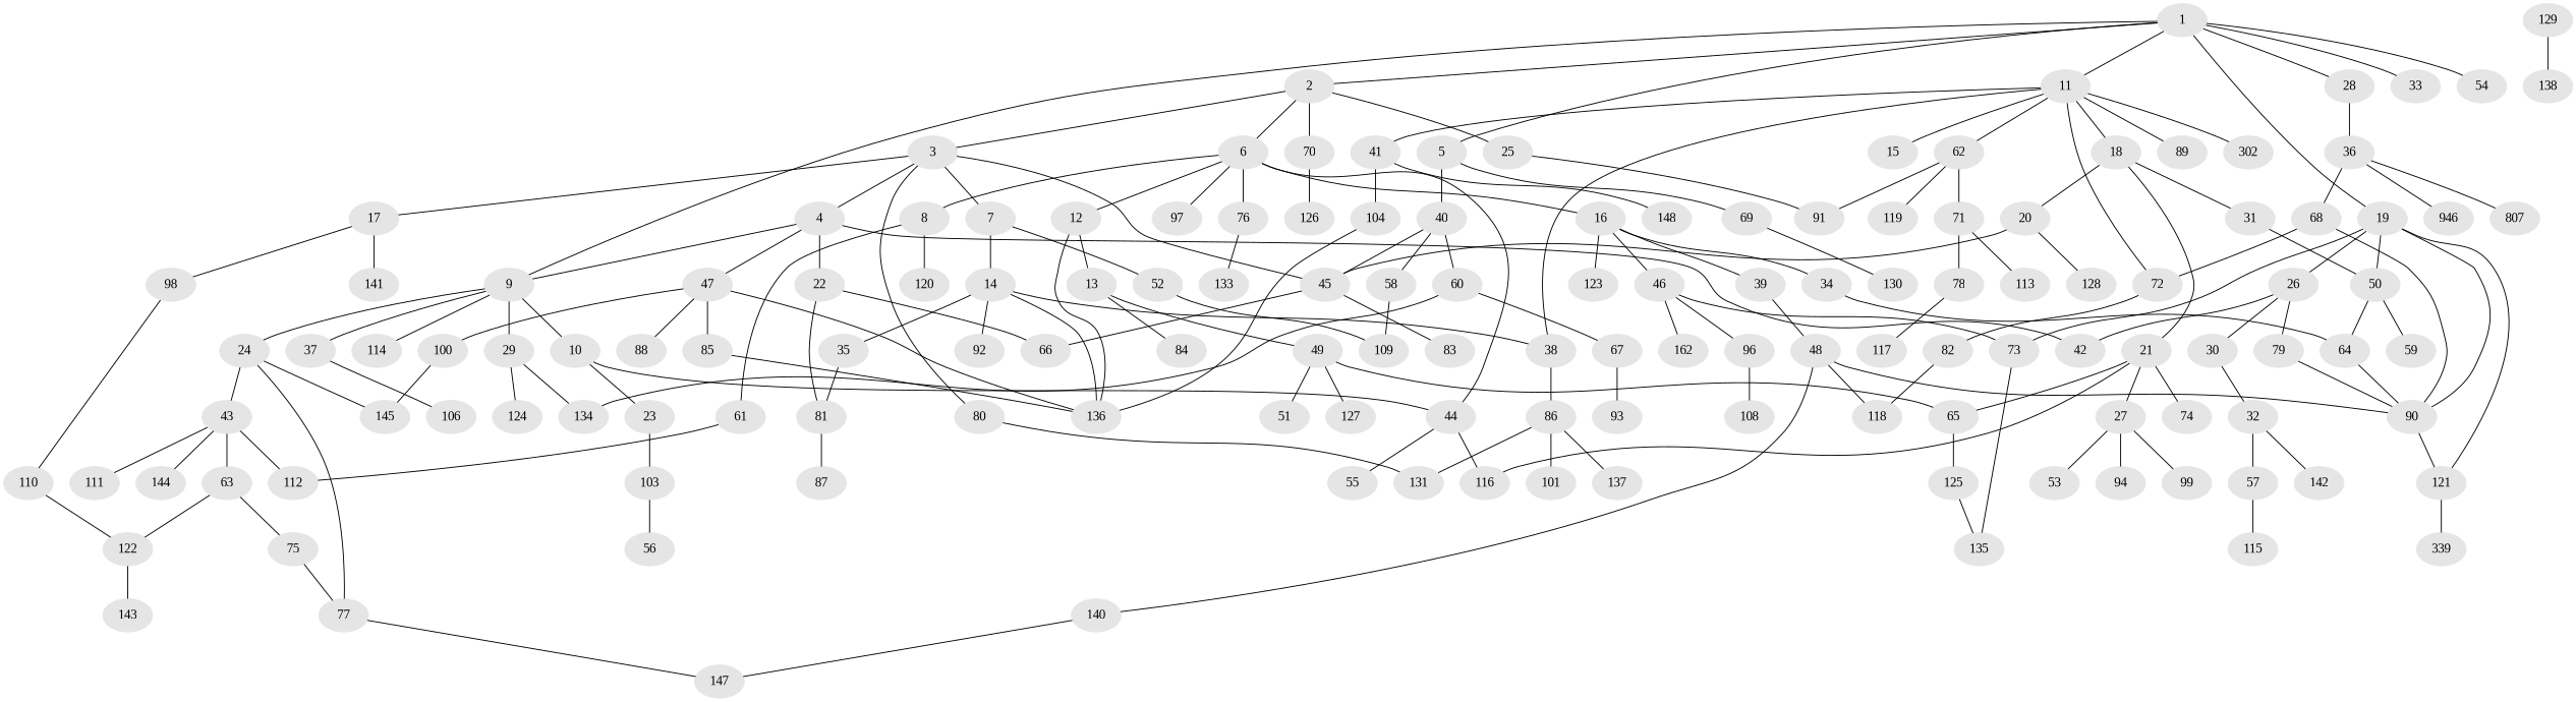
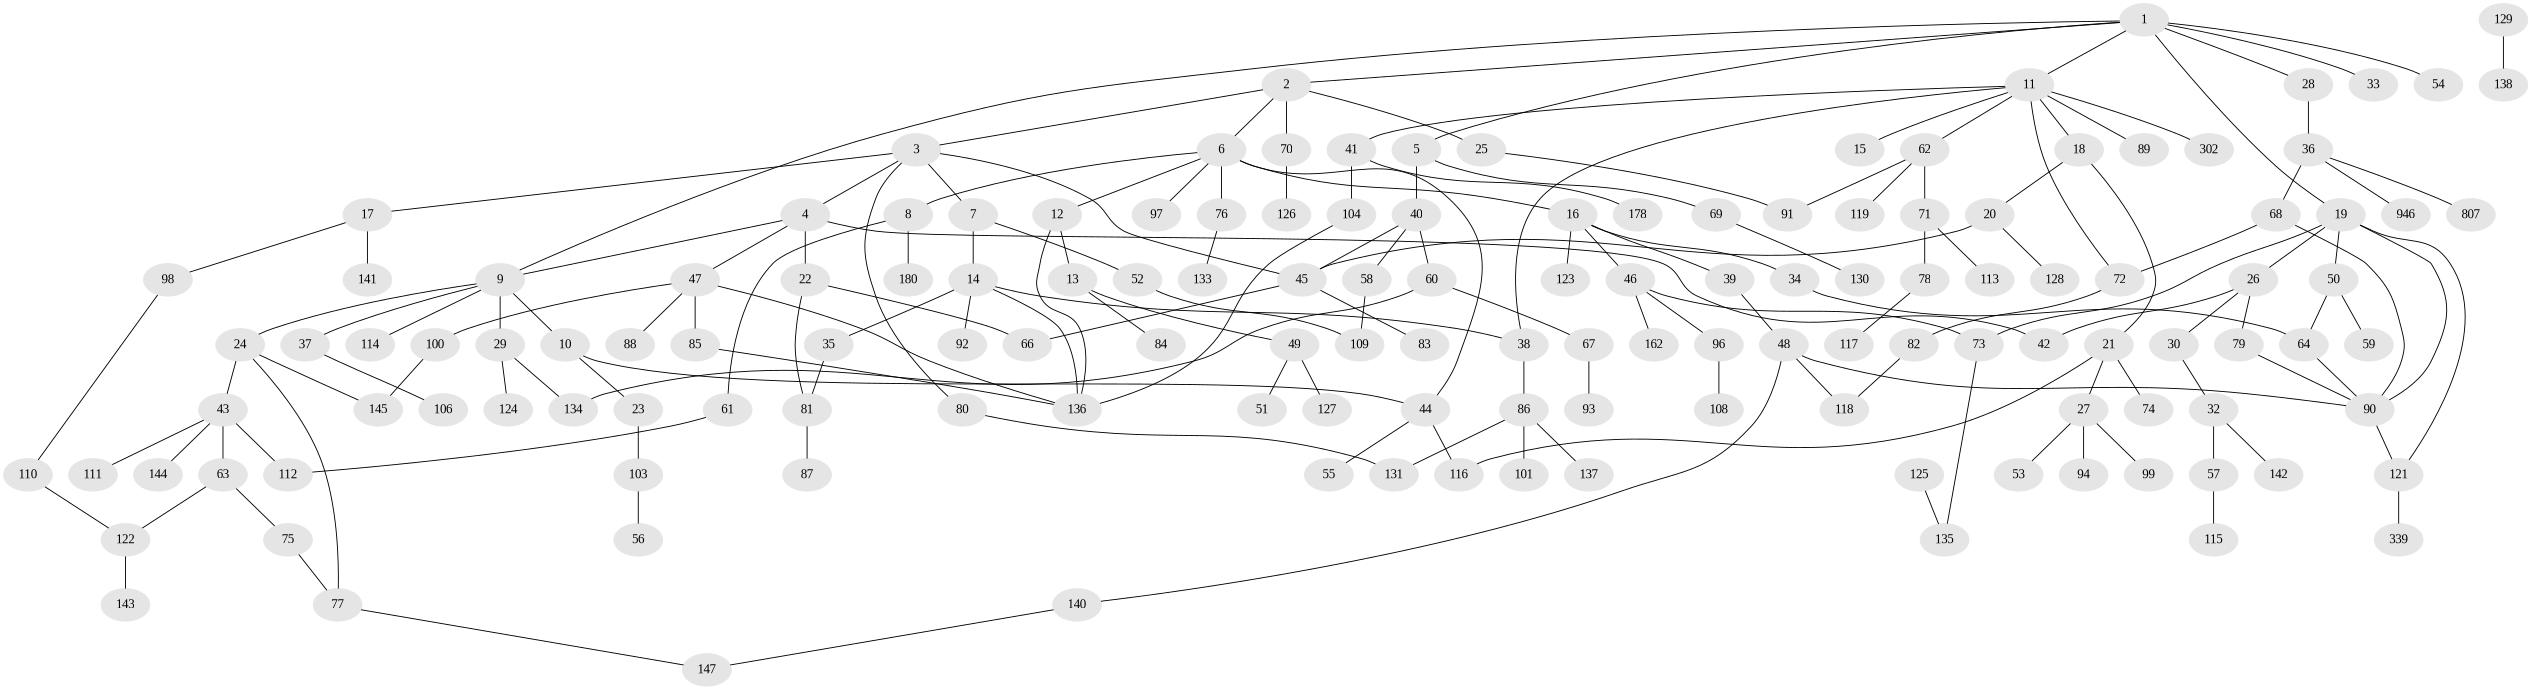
  graph {
    fontname="Liberation Serif"
    node [color=gray90 fontname="Liberation Serif" style=filled]
    edge [fontname="Liberation Serif"]
    1
    2
    5
    9
    11
    19
    28
    33
    54
    3
    6
    25
    70
    40
    69
    10
    24
    29
    37
    114
    15
    18
    38
    41
    62
    72
    89
    n28 [label=302]
    26
    50
    73
    90
    121
    36
    4
    7
    17
    45
    80
    8
    12
    16
    44
    76
    97
    91
    126
    22
    42
    47
    14
    52
    98
    141
    66
    83
    131
    81
    136
    85
    88
    100
    58
    60
    130
    61
-   120
+   120 [label=180]
    13
    34
    39
    46
    123
    116
    55
    133
    35
    92
    109
    112
    23
    43
    77
    145
    124
    134
    106
    103
    20
    21
-   31
    86
    104
-   148
+   148 [label=178]
    71
    119
    82
    49
    84
-   65
    51
    127
    64
    48
    96
    n105 [label=162]
    110
    128
    27
    74
    30
    79
    59
    135
    n114 [label=339]
    53
    94
    99
    125
    87
    56
    63
    111
    144
    147
    32
    68
    n127 [label=807]
    n128 [label=946]
    57
    142
    115
    101
    137
    118
    140
    67
    75
    122
    108
    93
    78
    113
    143
    117
    129
    138
    1 -- 2
    1 -- 5
    1 -- 9
    1 -- 11
    1 -- 19
    1 -- 28
    1 -- 33
    1 -- 54
    2 -- 3
    2 -- 6
    2 -- 25
    2 -- 70
    5 -- 40
    5 -- 69
    9 -- 10
    9 -- 24
    9 -- 29
    9 -- 37
    9 -- 114
    11 -- 15
    11 -- 18
    11 -- 38
    11 -- 41
    11 -- 62
    11 -- 72
    11 -- 89
    11 -- n28
    19 -- 26
    19 -- 50
    19 -- 73
    19 -- 90
    19 -- 121
    28 -- 36
    3 -- 4
    3 -- 7
    3 -- 17
    3 -- 45
    3 -- 80
    6 -- 8
    6 -- 12
    6 -- 16
    6 -- 44
    6 -- 76
    6 -- 97
    25 -- 91
    70 -- 126
    40 -- 45
    40 -- 58
    40 -- 60
    69 -- 130
    10 -- 44
    10 -- 23
    24 -- 43
    24 -- 77
    24 -- 145
    29 -- 124
    29 -- 134
    37 -- 106
    18 -- 20
    18 -- 21
-   18 -- 31
    38 -- 86
    41 -- 104
    41 -- 148
    62 -- 91
    62 -- 71
    62 -- 119
    72 -- 82
    26 -- 42
    26 -- 30
    26 -- 79
    50 -- 64
    50 -- 59
    73 -- 135
    90 -- 121
    121 -- n114
    36 -- 68
    36 -- n127
    36 -- n128
    4 -- 9
    4 -- 22
    4 -- 42
    4 -- 47
    7 -- 14
    7 -- 52
    17 -- 98
    17 -- 141
    45 -- 66
    45 -- 83
    80 -- 131
    8 -- 61
    8 -- 120
    12 -- 136
    12 -- 13
    16 -- 34
    16 -- 39
    16 -- 46
    16 -- 123
    44 -- 116
    44 -- 55
    76 -- 133
    22 -- 66
    22 -- 81
    47 -- 136
    47 -- 85
    47 -- 88
    47 -- 100
    14 -- 38
    14 -- 136
    14 -- 35
    14 -- 92
    52 -- 109
    98 -- 110
    81 -- 87
    85 -- 136
    100 -- 145
    58 -- 109
    60 -- 134
    60 -- 67
    61 -- 112
    13 -- 49
    13 -- 84
    34 -- 64
    39 -- 48
    46 -- 73
    46 -- 96
    46 -- n105
    35 -- 81
    23 -- 103
    43 -- 112
    43 -- 63
    43 -- 111
    43 -- 144
    77 -- 147
    103 -- 56
    20 -- 45
    20 -- 128
    21 -- 116
-   21 -- 65
    21 -- 27
    21 -- 74
-   31 -- 50
    86 -- 131
    86 -- 101
    86 -- 137
    104 -- 136
    71 -- 78
    71 -- 113
    82 -- 118
-   49 -- 65
    49 -- 51
    49 -- 127
-   65 -- 125
    64 -- 90
    48 -- 90
    48 -- 118
    48 -- 140
    96 -- 108
    110 -- 122
    27 -- 53
    27 -- 94
    27 -- 99
    30 -- 32
    79 -- 90
    125 -- 135
    63 -- 75
    63 -- 122
    32 -- 57
    32 -- 142
    68 -- 72
    68 -- 90
    57 -- 115
    140 -- 147
    67 -- 93
    75 -- 77
    122 -- 143
    78 -- 117
    129 -- 138
  }
